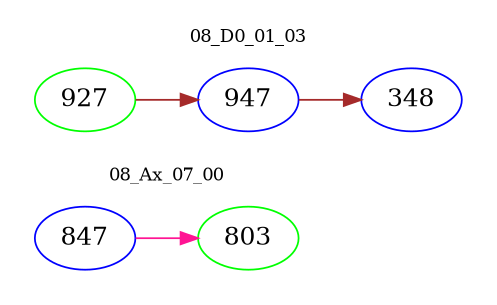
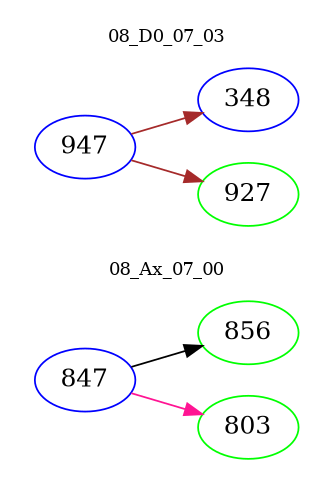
  digraph {
    rankdir=LR
    node [color=blue]
    edge [color=brown]
    n1 [label=847]
    n2 [color=green label=803]
+   n3 [color=green label=856]
    n4 [label=947]
    n5 [color=green label=927]
    n6 [label=348]
    subgraph cluster_1 {
      color=white
      fontsize=10
      label="08_Ax_07_00"
      n1
      n2
+     n3
    }
    subgraph cluster_2 {
      color=white
      fontsize=10
-     label="08_D0_01_03"
+     label="08_D0_07_03"
      n4
      n5
      n6
    }
    n1 -> n2 [color=deeppink]
-   n5 -> n4
+   n1 -> n3 [color=black]
+   n4 -> n5
    n4 -> n6
  }
